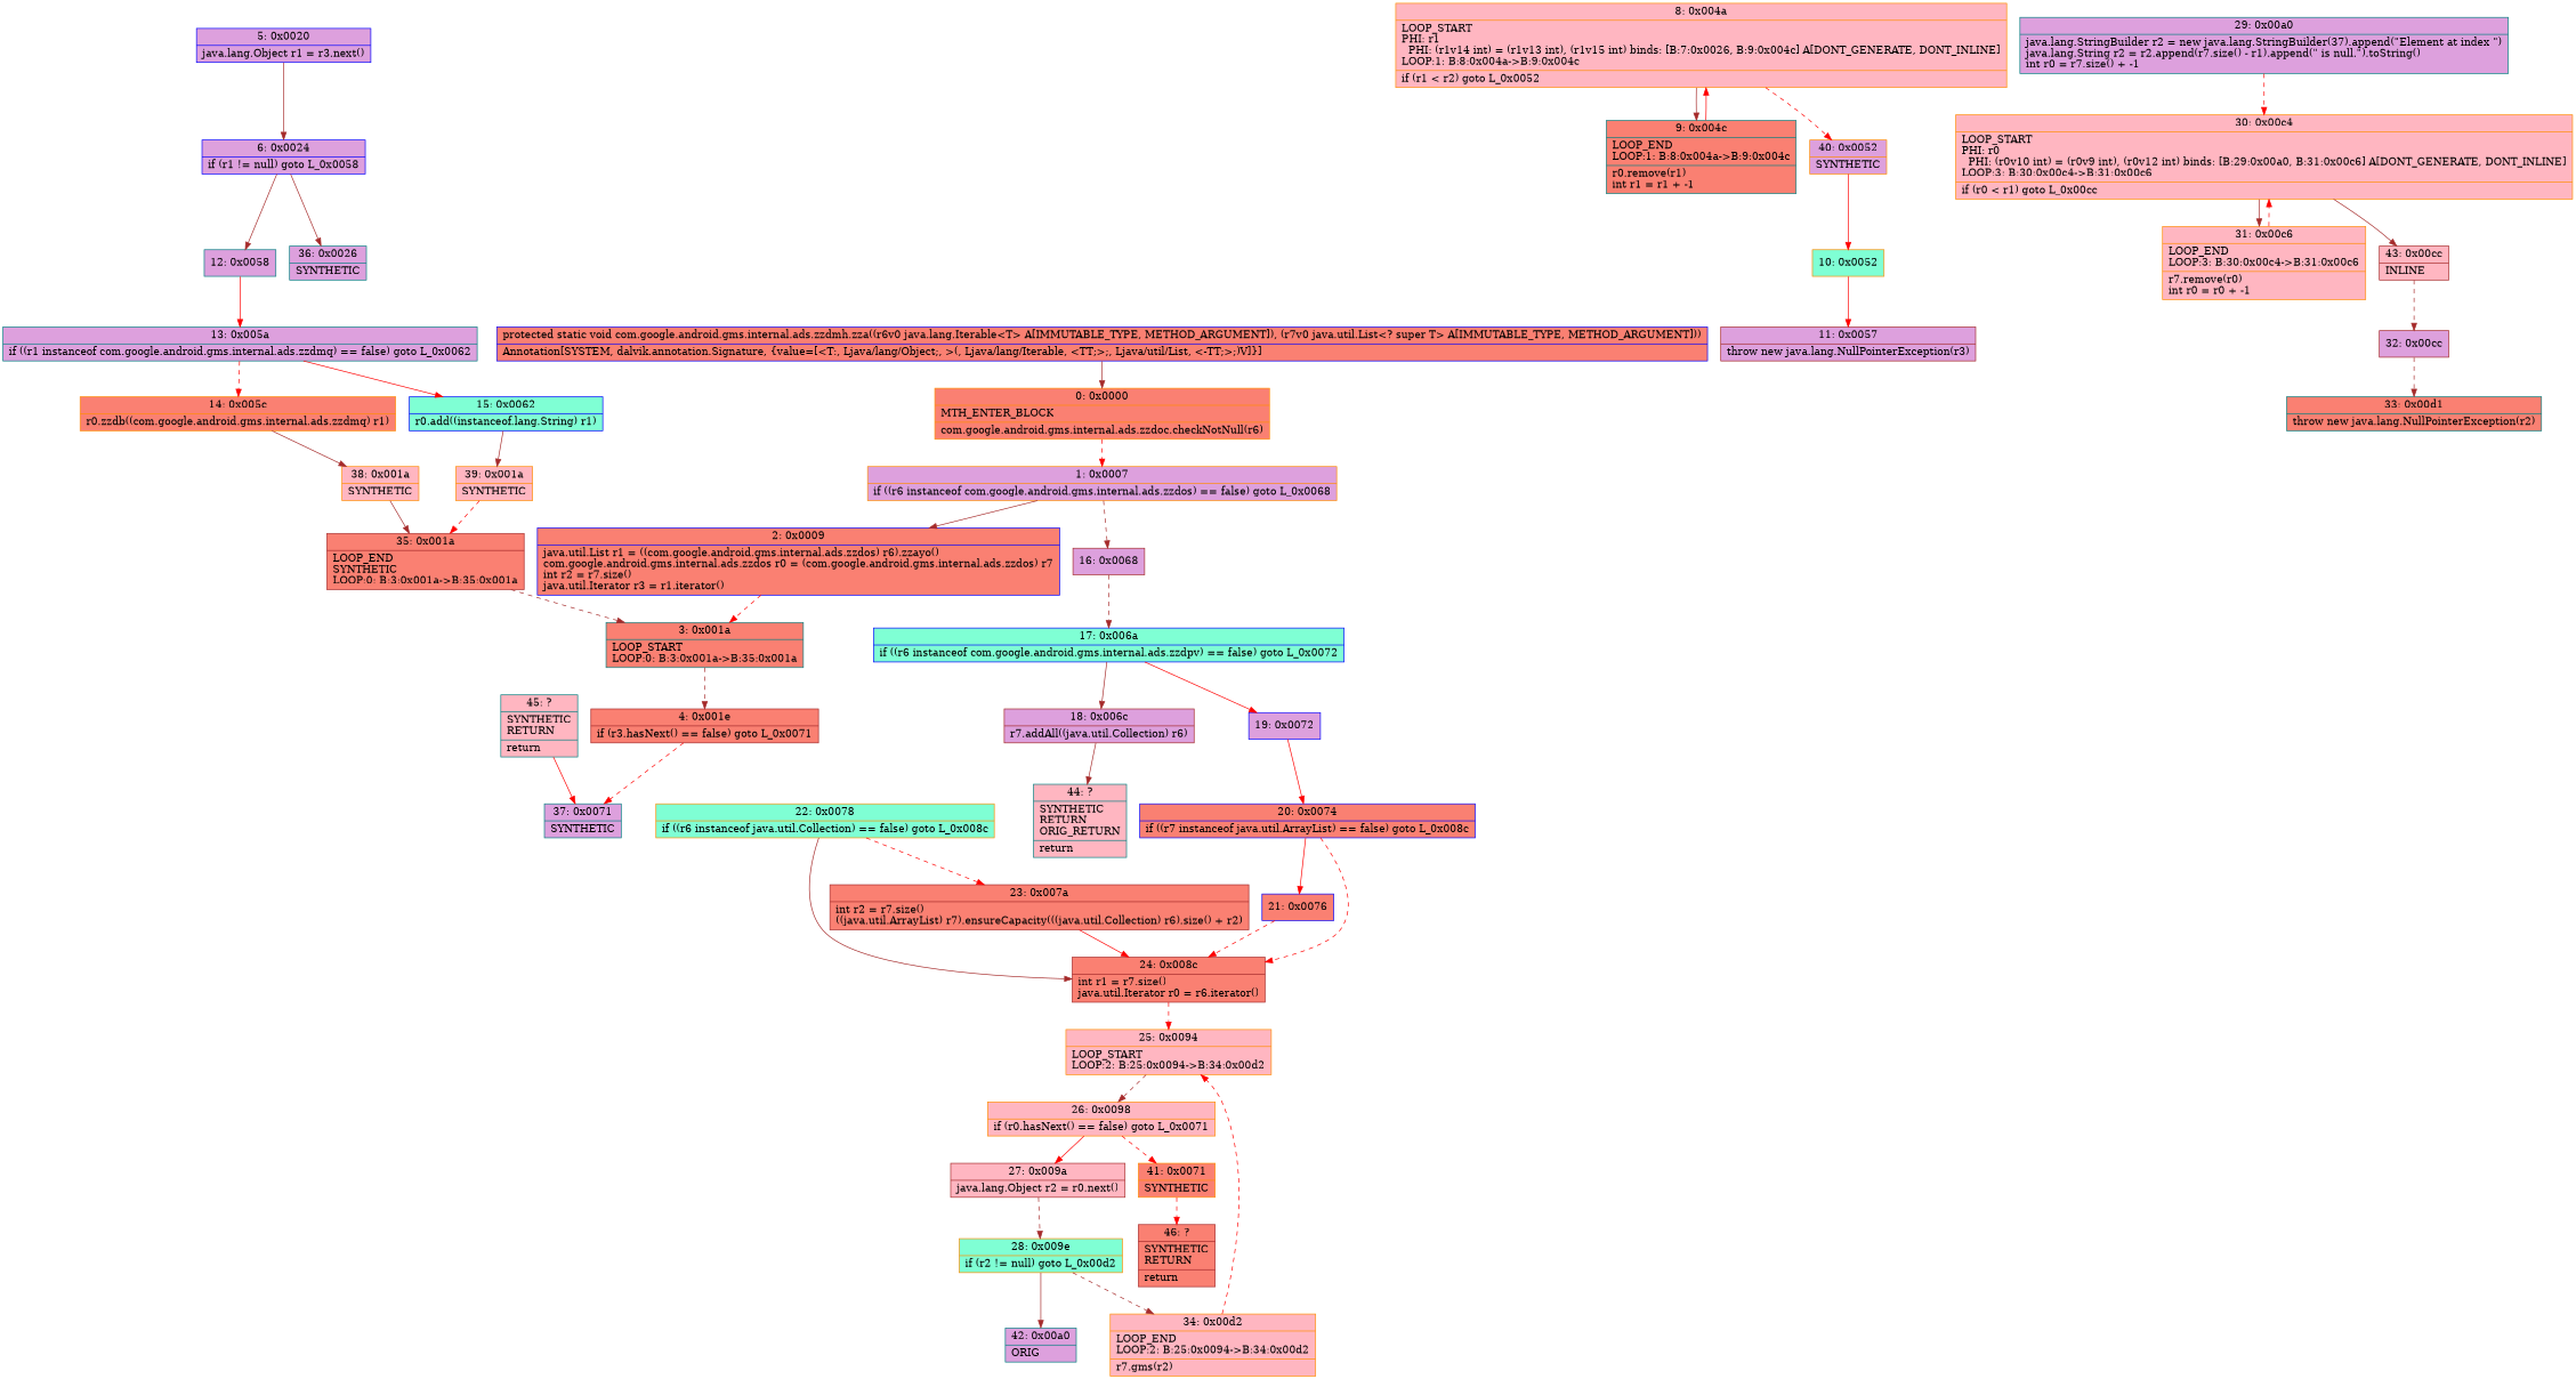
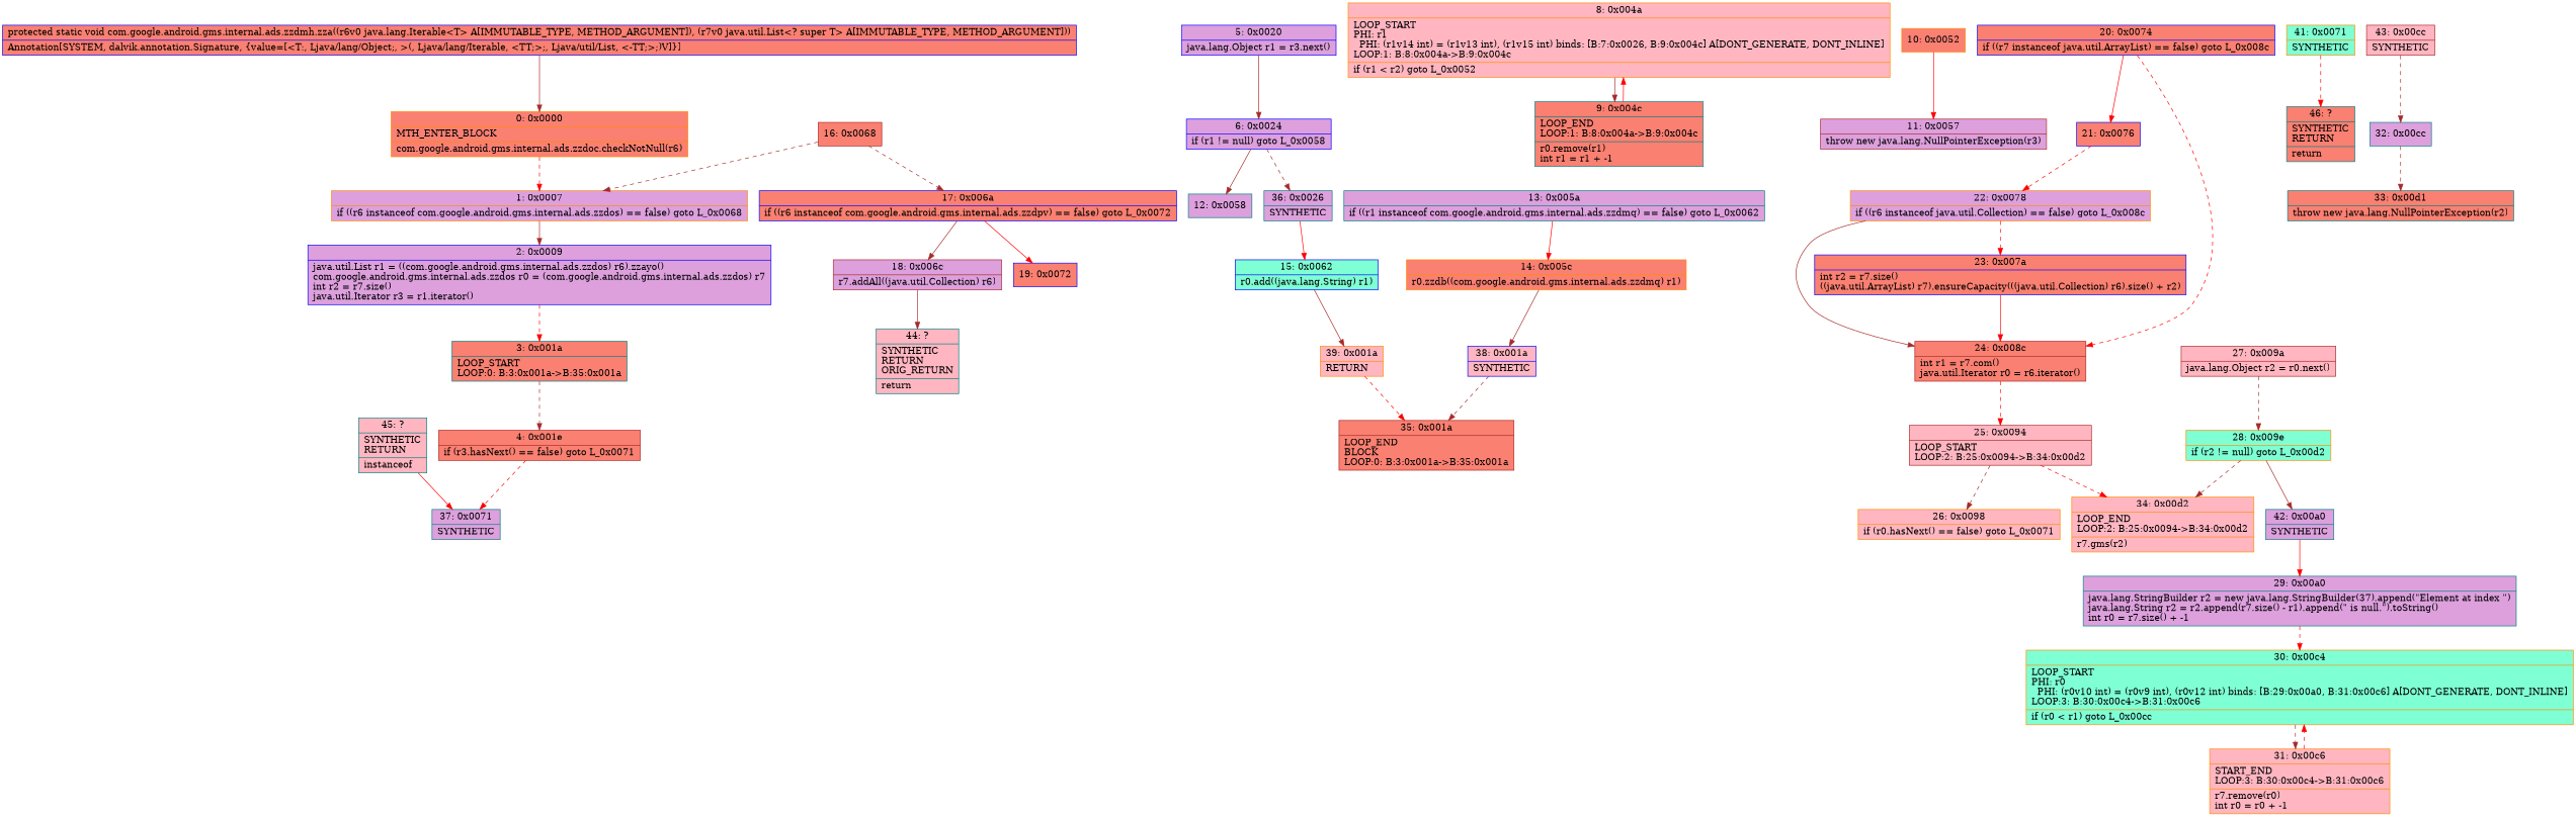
  digraph {
    node [color=darkorange fillcolor=salmon shape=record style=filled]
    edge [color=red style=dashed]
    n1 [label="{0\:\ 0x0000|MTH_ENTER_BLOCK\l|com.google.android.gms.internal.ads.zzdoc.checkNotNull(r6)\l}"]
    n2 [fillcolor=plum label="{1\:\ 0x0007|if ((r6 instanceof com.google.android.gms.internal.ads.zzdos) == false) goto L_0x0068\l}"]
-   n3 [color=blue label="{2\:\ 0x0009|java.util.List r1 = ((com.google.android.gms.internal.ads.zzdos) r6).zzayo()\lcom.google.android.gms.internal.ads.zzdos r0 = (com.google.android.gms.internal.ads.zzdos) r7\lint r2 = r7.size()\ljava.util.Iterator r3 = r1.iterator()\l}"]
-   n4 [color=brown fillcolor=plum label="{16\:\ 0x0068}"]
+   n3 [color=blue fillcolor=plum label="{2\:\ 0x0009|java.util.List r1 = ((com.google.android.gms.internal.ads.zzdos) r6).zzayo()\lcom.google.android.gms.internal.ads.zzdos r0 = (com.google.android.gms.internal.ads.zzdos) r7\lint r2 = r7.size()\ljava.util.Iterator r3 = r1.iterator()\l}"]
+   n4 [color=brown label="{16\:\ 0x0068}"]
    n5 [color=teal label="{3\:\ 0x001a|LOOP_START\lLOOP:0: B:3:0x001a\-\>B:35:0x001a\l}"]
-   n6 [color=blue fillcolor=aquamarine label="{17\:\ 0x006a|if ((r6 instanceof com.google.android.gms.internal.ads.zzdpv) == false) goto L_0x0072\l}"]
+   n6 [color=blue label="{17\:\ 0x006a|if ((r6 instanceof com.google.android.gms.internal.ads.zzdpv) == false) goto L_0x0072\l}"]
    n7 [color=brown label="{4\:\ 0x001e|if (r3.hasNext() == false) goto L_0x0071\l}"]
    n8 [color=teal fillcolor=plum label="{37\:\ 0x0071|SYNTHETIC\l}"]
    n9 [color=blue fillcolor=plum label="{5\:\ 0x0020|java.lang.Object r1 = r3.next()\l}"]
    n10 [color=blue fillcolor=plum label="{6\:\ 0x0024|if (r1 != null) goto L_0x0058\l}"]
    n11 [color=teal fillcolor=plum label="{12\:\ 0x0058}"]
    n12 [color=teal fillcolor=plum label="{36\:\ 0x0026|SYNTHETIC\l}"]
    n13 [color=teal fillcolor=plum label="{13\:\ 0x005a|if ((r1 instanceof com.google.android.gms.internal.ads.zzdmq) == false) goto L_0x0062\l}"]
    n14 [fillcolor=lightpink label="{8\:\ 0x004a|LOOP_START\lPHI: r1 \l  PHI: (r1v14 int) = (r1v13 int), (r1v15 int) binds: [B:7:0x0026, B:9:0x004c] A[DONT_GENERATE, DONT_INLINE]\lLOOP:1: B:8:0x004a\-\>B:9:0x004c\l|if (r1 \< r2) goto L_0x0052\l}"]
    n15 [color=teal label="{9\:\ 0x004c|LOOP_END\lLOOP:1: B:8:0x004a\-\>B:9:0x004c\l|r0.remove(r1)\lint r1 = r1 + \-1\l}"]
-   n16 [fillcolor=plum label="{40\:\ 0x0052|SYNTHETIC\l}"]
-   n17 [fillcolor=aquamarine label="{10\:\ 0x0052}"]
+   n17 [label="{10\:\ 0x0052}"]
    n18 [color=brown fillcolor=plum label="{11\:\ 0x0057|throw new java.lang.NullPointerException(r3)\l}"]
    n19 [label="{14\:\ 0x005c|r0.zzdb((com.google.android.gms.internal.ads.zzdmq) r1)\l}"]
-   n20 [color=blue fillcolor=aquamarine label="{15\:\ 0x0062|r0.add((instanceof.lang.String) r1)\l}"]
-   n21 [fillcolor=lightpink label="{38\:\ 0x001a|SYNTHETIC\l}"]
-   n22 [fillcolor=lightpink label="{39\:\ 0x001a|SYNTHETIC\l}"]
-   n23 [color=brown label="{35\:\ 0x001a|LOOP_END\lSYNTHETIC\lLOOP:0: B:3:0x001a\-\>B:35:0x001a\l}"]
+   n20 [color=blue fillcolor=aquamarine label="{15\:\ 0x0062|r0.add((java.lang.String) r1)\l}"]
+   n21 [color=blue fillcolor=lightpink label="{38\:\ 0x001a|SYNTHETIC\l}"]
+   n22 [fillcolor=lightpink label="{39\:\ 0x001a|RETURN\l}"]
+   n23 [color=brown label="{35\:\ 0x001a|LOOP_END\lBLOCK\lLOOP:0: B:3:0x001a\-\>B:35:0x001a\l}"]
    n24 [color=brown fillcolor=plum label="{18\:\ 0x006c|r7.addAll((java.util.Collection) r6)\l}"]
-   n25 [color=blue fillcolor=plum label="{19\:\ 0x0072}"]
+   n25 [color=blue label="{19\:\ 0x0072}"]
    n26 [color=teal fillcolor=lightpink label="{44\:\ ?|SYNTHETIC\lRETURN\lORIG_RETURN\l|return\l}"]
    n27 [color=blue label="{20\:\ 0x0074|if ((r7 instanceof java.util.ArrayList) == false) goto L_0x008c\l}"]
    n28 [color=blue label="{21\:\ 0x0076}"]
-   n29 [color=brown label="{24\:\ 0x008c|int r1 = r7.size()\ljava.util.Iterator r0 = r6.iterator()\l}"]
-   n30 [fillcolor=aquamarine label="{22\:\ 0x0078|if ((r6 instanceof java.util.Collection) == false) goto L_0x008c\l}"]
-   n31 [fillcolor=lightpink label="{25\:\ 0x0094|LOOP_START\lLOOP:2: B:25:0x0094\-\>B:34:0x00d2\l}"]
-   n32 [color=brown label="{23\:\ 0x007a|int r2 = r7.size()\l((java.util.ArrayList) r7).ensureCapacity(((java.util.Collection) r6).size() + r2)\l}"]
+   n29 [color=brown label="{24\:\ 0x008c|int r1 = r7.com()\ljava.util.Iterator r0 = r6.iterator()\l}"]
+   n30 [fillcolor=plum label="{22\:\ 0x0078|if ((r6 instanceof java.util.Collection) == false) goto L_0x008c\l}"]
+   n31 [color=brown fillcolor=lightpink label="{25\:\ 0x0094|LOOP_START\lLOOP:2: B:25:0x0094\-\>B:34:0x00d2\l}"]
+   n32 [color=blue label="{23\:\ 0x007a|int r2 = r7.size()\l((java.util.ArrayList) r7).ensureCapacity(((java.util.Collection) r6).size() + r2)\l}"]
    n33 [fillcolor=lightpink label="{26\:\ 0x0098|if (r0.hasNext() == false) goto L_0x0071\l}"]
    n34 [color=brown fillcolor=lightpink label="{27\:\ 0x009a|java.lang.Object r2 = r0.next()\l}"]
-   n35 [label="{41\:\ 0x0071|SYNTHETIC\l}"]
+   n35 [fillcolor=aquamarine label="{41\:\ 0x0071|SYNTHETIC\l}"]
    n36 [fillcolor=aquamarine label="{28\:\ 0x009e|if (r2 != null) goto L_0x00d2\l}"]
-   n37 [color=brown label="{46\:\ ?|SYNTHETIC\lRETURN\l|return\l}"]
+   n37 [color=teal label="{46\:\ ?|SYNTHETIC\lRETURN\l|return\l}"]
    n38 [fillcolor=lightpink label="{34\:\ 0x00d2|LOOP_END\lLOOP:2: B:25:0x0094\-\>B:34:0x00d2\l|r7.gms(r2)\l}"]
-   n39 [color=teal fillcolor=plum label="{42\:\ 0x00a0|ORIG\l}"]
+   n39 [color=teal fillcolor=plum label="{42\:\ 0x00a0|SYNTHETIC\l}"]
    n40 [color=teal fillcolor=plum label="{29\:\ 0x00a0|java.lang.StringBuilder r2 = new java.lang.StringBuilder(37).append(\"Element at index \")\ljava.lang.String r2 = r2.append(r7.size() \- r1).append(\" is null.\").toString()\lint r0 = r7.size() + \-1\l}"]
-   n41 [fillcolor=lightpink label="{30\:\ 0x00c4|LOOP_START\lPHI: r0 \l  PHI: (r0v10 int) = (r0v9 int), (r0v12 int) binds: [B:29:0x00a0, B:31:0x00c6] A[DONT_GENERATE, DONT_INLINE]\lLOOP:3: B:30:0x00c4\-\>B:31:0x00c6\l|if (r0 \< r1) goto L_0x00cc\l}"]
-   n42 [fillcolor=lightpink label="{31\:\ 0x00c6|LOOP_END\lLOOP:3: B:30:0x00c4\-\>B:31:0x00c6\l|r7.remove(r0)\lint r0 = r0 + \-1\l}"]
-   n43 [color=brown fillcolor=lightpink label="{43\:\ 0x00cc|INLINE\l}"]
-   n44 [color=brown fillcolor=plum label="{32\:\ 0x00cc}"]
+   n41 [fillcolor=aquamarine label="{30\:\ 0x00c4|LOOP_START\lPHI: r0 \l  PHI: (r0v10 int) = (r0v9 int), (r0v12 int) binds: [B:29:0x00a0, B:31:0x00c6] A[DONT_GENERATE, DONT_INLINE]\lLOOP:3: B:30:0x00c4\-\>B:31:0x00c6\l|if (r0 \< r1) goto L_0x00cc\l}"]
+   n42 [fillcolor=lightpink label="{31\:\ 0x00c6|START_END\lLOOP:3: B:30:0x00c4\-\>B:31:0x00c6\l|r7.remove(r0)\lint r0 = r0 + \-1\l}"]
+   n43 [color=brown fillcolor=lightpink label="{43\:\ 0x00cc|SYNTHETIC\l}"]
+   n44 [color=teal fillcolor=plum label="{32\:\ 0x00cc}"]
    n45 [color=teal label="{33\:\ 0x00d1|throw new java.lang.NullPointerException(r2)\l}"]
-   n46 [color=teal fillcolor=lightpink label="{45\:\ ?|SYNTHETIC\lRETURN\l|return\l}"]
+   n46 [color=teal fillcolor=lightpink label="{45\:\ ?|SYNTHETIC\lRETURN\l|instanceof\l}"]
    n47 [color=blue label="{protected static void com.google.android.gms.internal.ads.zzdmh.zza((r6v0 java.lang.Iterable\<T\> A[IMMUTABLE_TYPE, METHOD_ARGUMENT]), (r7v0 java.util.List\<? super T\> A[IMMUTABLE_TYPE, METHOD_ARGUMENT]))  | Annotation[SYSTEM, dalvik.annotation.Signature, \{value=[\<T:, Ljava\/lang\/Object;, \>(, Ljava\/lang\/Iterable, \<TT;\>;, Ljava\/util\/List, \<\-TT;\>;)V]\}]\l}"]
    n1 -> n2
    n2 -> n3 [color=brown style=solid]
-   n2 -> n4 [color=brown]
+   n4 -> n2 [color=brown]
    n3 -> n5
    n4 -> n6 [color=brown]
    n5 -> n7 [color=brown]
    n6 -> n24 [color=brown style=solid]
    n6 -> n25 [style=solid]
    n7 -> n8
    n9 -> n10 [color=brown style=solid]
    n10 -> n11 [color=brown style=solid]
-   n10 -> n12 [color=brown style=solid]
-   n11 -> n13 [style=solid]
-   n13 -> n19
-   n13 -> n20 [style=solid]
+   n10 -> n12 [color=brown]
+   n13 -> n19 [style=solid]
+   n12 -> n20 [style=solid]
    n14 -> n15 [color=brown style=solid]
-   n14 -> n16
    n15 -> n14 [style=solid]
-   n16 -> n17 [style=solid]
    n17 -> n18 [style=solid]
    n19 -> n21 [color=brown style=solid]
    n20 -> n22 [color=brown style=solid]
-   n21 -> n23 [color=brown style=solid]
+   n21 -> n23 [color=brown]
    n22 -> n23
-   n23 -> n5 [color=brown]
    n24 -> n26 [color=brown style=solid]
-   n25 -> n27 [style=solid]
    n27 -> n28 [style=solid]
    n27 -> n29
-   n28 -> n29
+   n28 -> n30
    n29 -> n31
    n30 -> n29 [color=brown style=solid]
    n30 -> n32
    n31 -> n33 [color=brown]
    n32 -> n29 [style=solid]
-   n33 -> n34 [style=solid]
-   n33 -> n35
    n34 -> n36 [color=brown]
    n35 -> n37
    n36 -> n38 [color=brown]
    n36 -> n39 [color=brown style=solid]
-   n38 -> n31
+   n31 -> n38
+   n39 -> n40 [style=solid]
    n40 -> n41
-   n41 -> n42 [color=brown style=solid]
-   n41 -> n43 [color=brown style=solid]
+   n41 -> n42 [color=brown]
    n42 -> n41
    n43 -> n44 [color=brown]
    n44 -> n45 [color=brown]
    n46 -> n8 [style=solid]
    n47 -> n1 [color=brown style=solid]
  }
